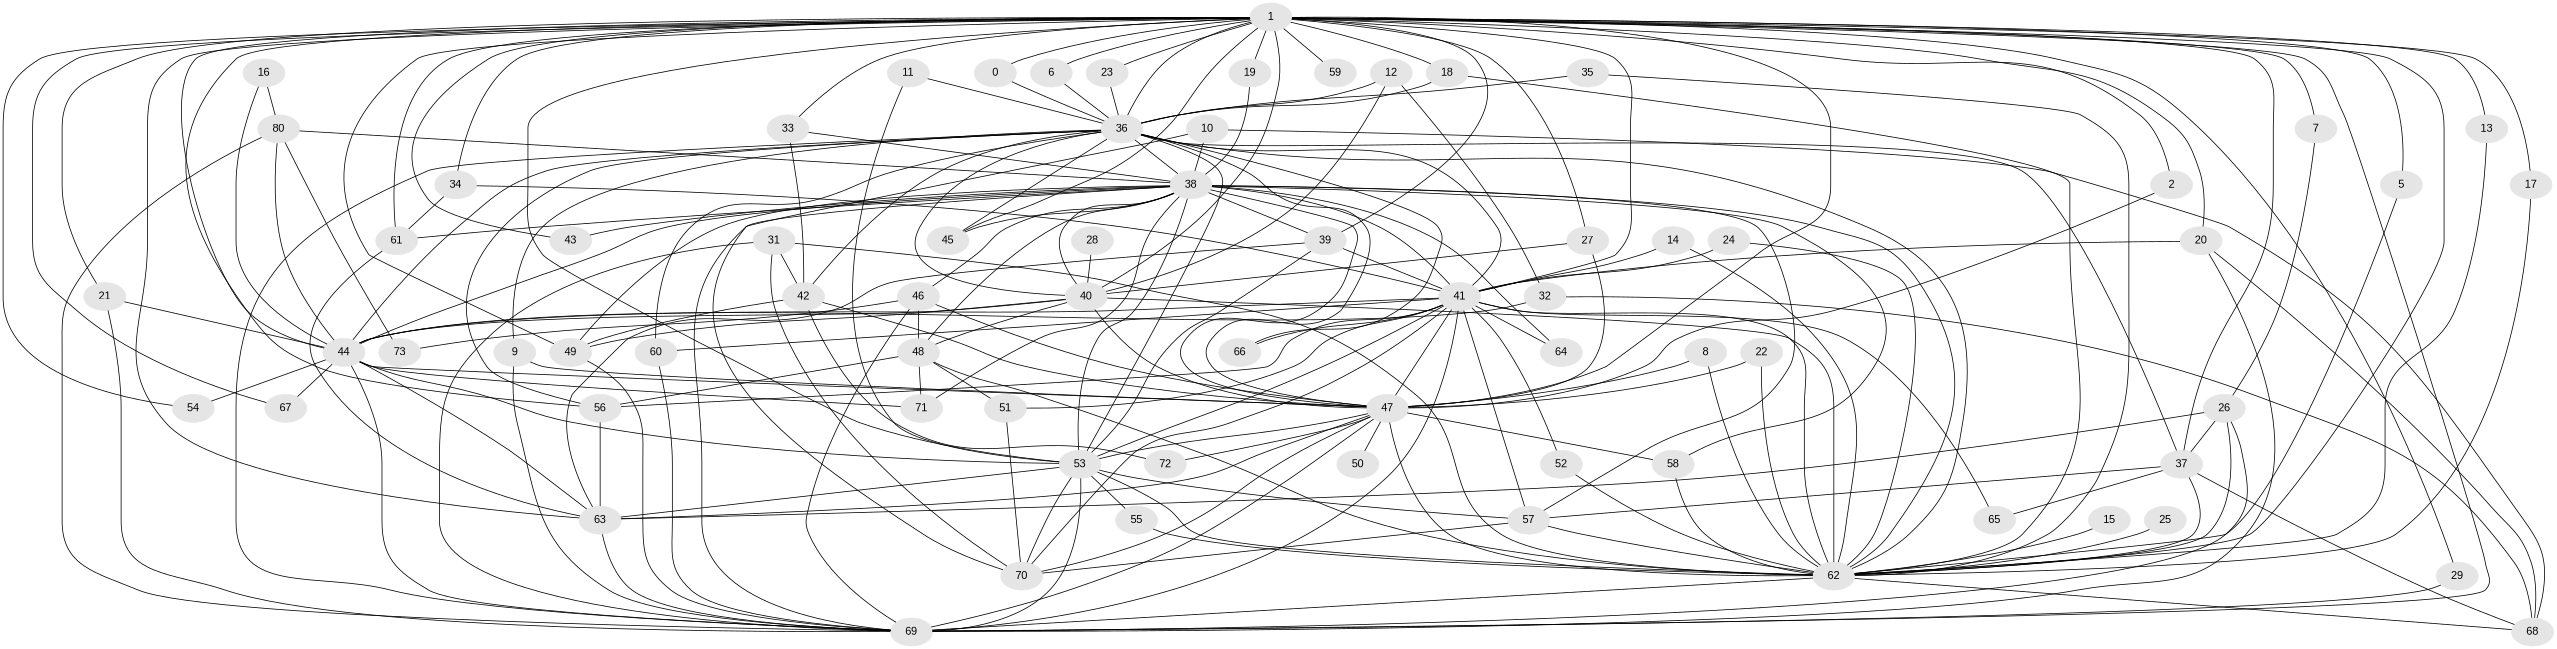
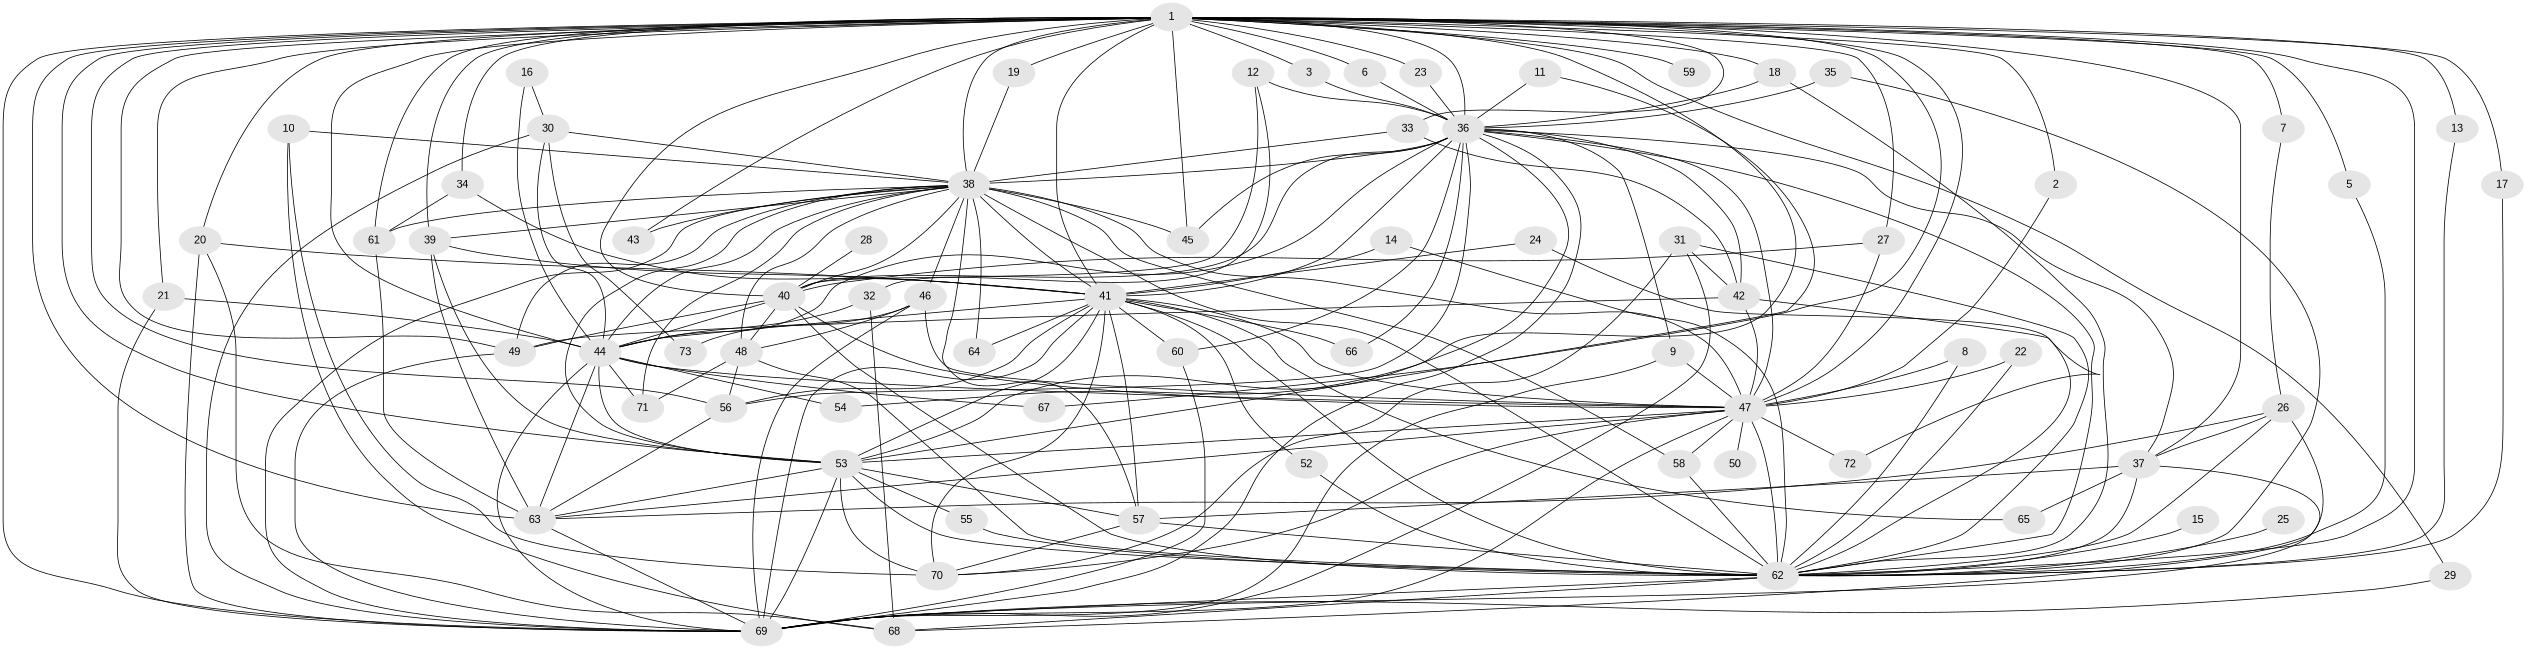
  graph {
    fontname="Liberation Sans"
    node [color=gray90 fontname="Liberation Sans" style=filled]
    edge [fontname="Liberation Sans" weight=1.0]
    1
    2
-   3 [label=0]
+   3
    5
    6
    7
    13
    17
    18
    19
    20
    21
    23
    27
    29
    33
    34
    36
    37
    38
    39
    40
    41
    43
    44
    45
    47
    49
    53
    54
    56
    59
    61
    62
    63
    67
    69
    26
    68
    42
    9
    60
    66
    57
    65
    46
    48
    58
    64
    71
    70
-   51
    52
    50
    72
    55
    8
    10
    11
    12
    32
    14
    15
    16
-   30 [label=80]
+   30
    73
    22
    24
    25
    28
    31
    35
    1 -- 2
    1 -- 3
    1 -- 5
    1 -- 6
    1 -- 7
    1 -- 13
    1 -- 17
    1 -- 18
    1 -- 19 [weight=2.0]
    1 -- 20
    1 -- 21
    1 -- 23
    1 -- 27
    1 -- 29
    1 -- 33
    1 -- 34 [weight=2.0]
    1 -- 36 [weight=3.0]
    1 -- 37
+   1 -- 38 [weight=3.0]
    1 -- 39
    1 -- 40
    1 -- 41 [weight=2.0]
    1 -- 43
    1 -- 44 [weight=2.0]
    1 -- 45 [weight=2.0]
    1 -- 47 [weight=4.0]
    1 -- 49
    1 -- 53 [weight=2.0]
    1 -- 54
    1 -- 56
    1 -- 59 [weight=2.0]
    1 -- 61
    1 -- 62 [weight=2.0]
    1 -- 63
    1 -- 67
    1 -- 69 [weight=3.0]
    2 -- 47
    3 -- 36
    5 -- 62
    6 -- 36
    7 -- 26
    13 -- 62
    17 -- 62
    18 -- 36
    18 -- 62
    19 -- 38
    20 -- 41
    20 -- 69
    20 -- 68
    21 -- 44
    21 -- 69
    23 -- 36
    27 -- 40
    27 -- 47
    29 -- 69
    33 -- 38
    33 -- 42 [weight=2.0]
    34 -- 41
    34 -- 61
    36 -- 37
    36 -- 38 [weight=2.0]
    36 -- 40
    36 -- 41
    36 -- 44
    36 -- 45
    36 -- 47
    36 -- 53
    36 -- 56
    36 -- 62
    36 -- 69
    36 -- 42
    36 -- 9
    36 -- 60
    36 -- 66
    37 -- 62
    37 -- 68
    37 -- 57
    37 -- 65
    38 -- 39
    38 -- 40
    38 -- 41
    38 -- 43
    38 -- 44
    38 -- 45
    38 -- 47
    38 -- 49
    38 -- 53
    38 -- 61
    38 -- 62 [weight=2.0]
    38 -- 69
    38 -- 57
    38 -- 46
    38 -- 48
    38 -- 58
    38 -- 64
    38 -- 71
    39 -- 41
    39 -- 53
    39 -- 63
    40 -- 44
    40 -- 47
    40 -- 49
    40 -- 62 [weight=2.0]
    40 -- 48
    41 -- 44
    41 -- 47
    41 -- 53 [weight=2.0]
    41 -- 56
    41 -- 62 [weight=3.0]
    41 -- 69
    41 -- 60
    41 -- 66
    41 -- 57
    41 -- 65
    41 -- 64
    41 -- 70
-   41 -- 51
    41 -- 52
    44 -- 47
    44 -- 53
    44 -- 54
    44 -- 63
    44 -- 67
    44 -- 69
    44 -- 71
    47 -- 53
    47 -- 62
    47 -- 63
    47 -- 69 [weight=2.0]
    47 -- 58
    47 -- 70
    47 -- 50
    47 -- 72
    49 -- 69
    53 -- 62 [weight=2.0]
    53 -- 63
    53 -- 69
    53 -- 57
    53 -- 70 [weight=2.0]
    53 -- 55
    56 -- 63
    61 -- 63
    62 -- 69
    62 -- 68
    63 -- 69
    26 -- 37
    26 -- 62
    26 -- 63
    26 -- 69
    42 -- 47
    42 -- 49
    42 -- 72
    9 -- 47
    9 -- 69
    60 -- 69
    57 -- 62
    57 -- 70
    46 -- 47
    46 -- 69
    46 -- 48
    46 -- 73
    48 -- 56
    48 -- 62 [weight=2.0]
    48 -- 71
-   48 -- 51
    58 -- 62
-   51 -- 70
    52 -- 62
    55 -- 62
    8 -- 47
    8 -- 62
    10 -- 38
    10 -- 68
    10 -- 70
    11 -- 36
    11 -- 53
    12 -- 36
    12 -- 40
    12 -- 32
    32 -- 44
    32 -- 68
    14 -- 41
    14 -- 62
    15 -- 62
    16 -- 44
    16 -- 30
    30 -- 38
    30 -- 44
    30 -- 69
    30 -- 73
    22 -- 47
    22 -- 62
    24 -- 41
    24 -- 62
    25 -- 62
    28 -- 40
    31 -- 62
    31 -- 69
    31 -- 42
    31 -- 70
    35 -- 36
    35 -- 62
  }
